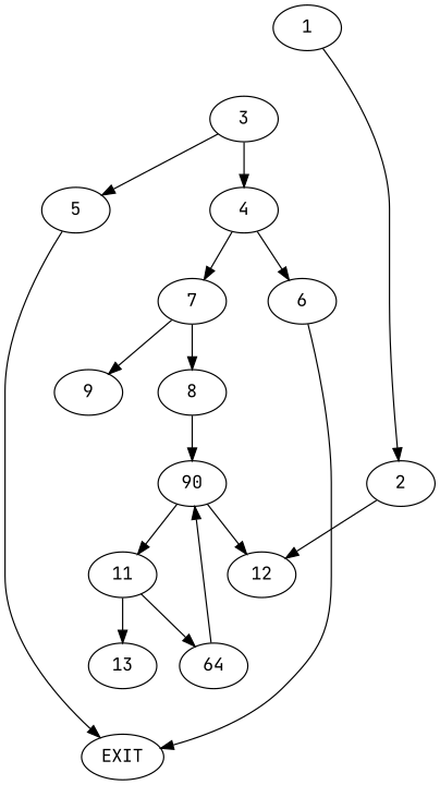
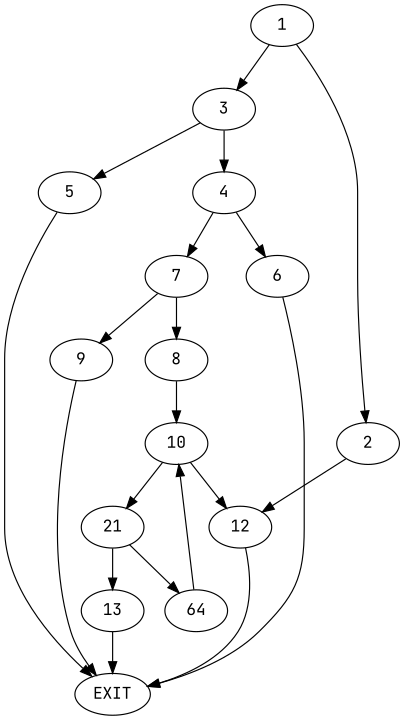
  digraph {
    fontname="JetBrains Mono"
    node [fontname="JetBrains Mono"]
    edge [fontname="JetBrains Mono"]
    1
    2
    3
    n4 [label=EXIT]
    12
    4
    5
    6
    7
    8
    9
-   10 [label=90]
-   11
+   10
+   11 [label=21]
    13
    n15 [label=64]
    1 -> 2
+   1 -> 3
    2 -> 12
    3 -> 4
    3 -> 5
+   12 -> n4
    4 -> 6
    4 -> 7
    5 -> n4
    6 -> n4
    7 -> 8
    7 -> 9
    8 -> 10
+   9 -> n4
    10 -> 12
    10 -> 11
    11 -> 13
    11 -> n15
+   13 -> n4
    n15 -> 10
  }
